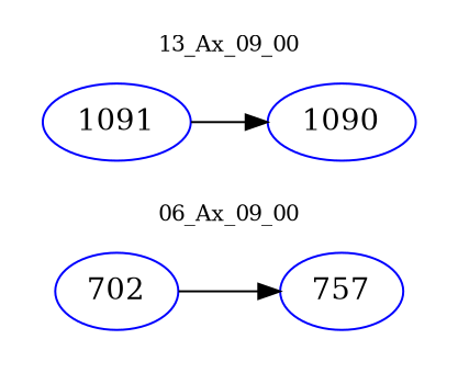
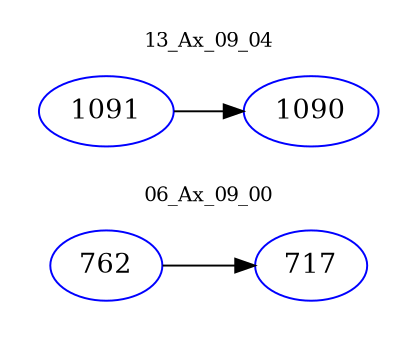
  digraph {
    rankdir=LR
    node [color=blue]
    edge [color=black]
-   n1 [label=702]
-   n2 [label=757]
+   n1 [label=762]
+   n2 [label=717]
    n3 [label=1091]
    n4 [label=1090]
    subgraph cluster_1 {
      color=white
      fontsize=10
      label="06_Ax_09_00"
      n1
      n2
    }
    subgraph cluster_2 {
      color=white
      fontsize=10
-     label="13_Ax_09_00"
+     label="13_Ax_09_04"
      n3
      n4
    }
    n1 -> n2
    n3 -> n4
  }
